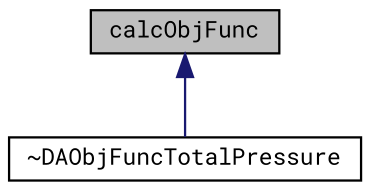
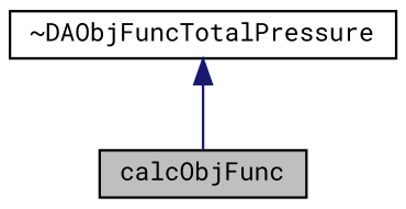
  digraph {
    rankdir=TB
    fontname="Roboto Mono"
    node [color=black fontname="Roboto Mono" fontsize=10 shape=record]
    n1 [fillcolor=grey75 fontcolor=black height=0.2 label=calcObjFunc style=filled width=0.4]
    n2 [height=0.2 label="~DAObjFuncTotalPressure" width=0.4]
-   n1 -> n2 [color=midnightblue dir=back fontname="Roboto Mono" fontsize=10 labelfontname=Helvetica labelfontsize=10 style=solid]
+   n2 -> n1 [color=midnightblue dir=back fontname="Roboto Mono" fontsize=10 labelfontname=Helvetica labelfontsize=10 style=solid]
  }
